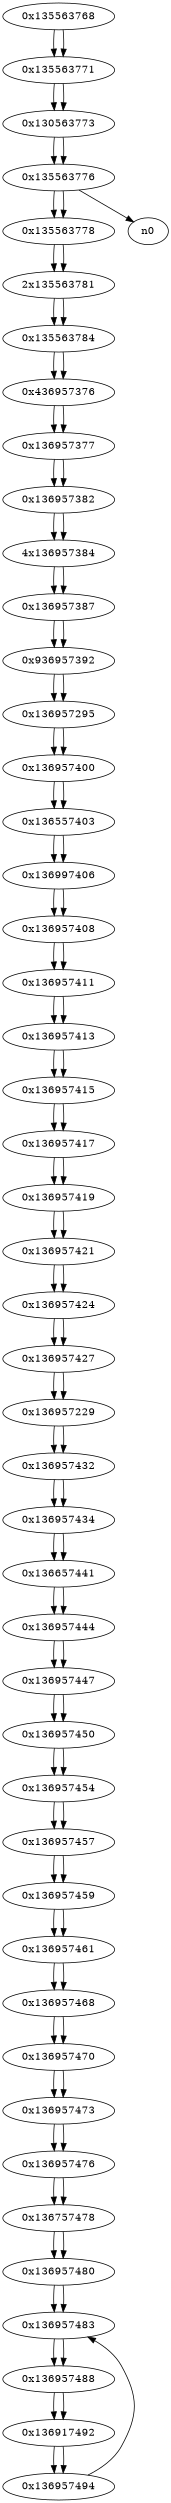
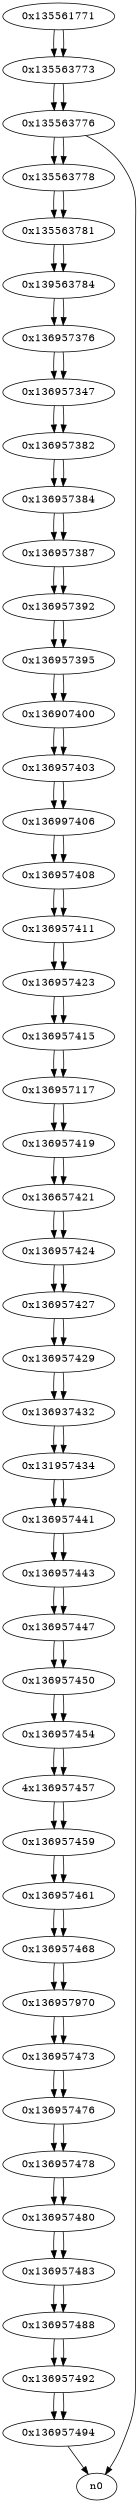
  digraph {
-   n1 [label="0x135563768"]
-   n2 [label="0x135563771"]
-   n3 [label="0x130563773"]
+   n2 [label="0x135561771"]
+   n3 [label="0x135563773"]
    n4 [label="0x135563776"]
    n5 [label="0x135563778"]
    n0
-   n6 [label="2x135563781"]
-   n7 [label="0x135563784"]
-   n8 [label="0x436957376"]
-   n9 [label="0x136957377"]
+   n6 [label="0x135563781"]
+   n7 [label="0x139563784"]
+   n8 [label="0x136957376"]
+   n9 [label="0x136957347"]
    n10 [label="0x136957382"]
-   n11 [label="4x136957384"]
+   n11 [label="0x136957384"]
    n12 [label="0x136957387"]
-   n13 [label="0x936957392"]
-   n14 [label="0x136957295"]
-   n15 [label="0x136957400"]
-   n16 [label="0x136557403"]
+   n13 [label="0x136957392"]
+   n14 [label="0x136957395"]
+   n15 [label="0x136907400"]
+   n16 [label="0x136957403"]
    n17 [label="0x136997406"]
    n18 [label="0x136957408"]
    n19 [label="0x136957411"]
-   n20 [label="0x136957413"]
+   n20 [label="0x136957423"]
    n21 [label="0x136957415"]
-   n22 [label="0x136957417"]
+   n22 [label="0x136957117"]
    n23 [label="0x136957419"]
-   n24 [label="0x136957421"]
+   n24 [label="0x136657421"]
    n25 [label="0x136957424"]
    n26 [label="0x136957427"]
-   n27 [label="0x136957229"]
-   n28 [label="0x136957432"]
-   n29 [label="0x136957434"]
-   n30 [label="0x136657441"]
-   n31 [label="0x136957444"]
+   n27 [label="0x136957429"]
+   n28 [label="0x136937432"]
+   n29 [label="0x131957434"]
+   n30 [label="0x136957441"]
+   n31 [label="0x136957443"]
    n32 [label="0x136957447"]
    n33 [label="0x136957450"]
    n34 [label="0x136957454"]
-   n35 [label="0x136957457"]
+   n35 [label="4x136957457"]
    n36 [label="0x136957459"]
    n37 [label="0x136957461"]
    n38 [label="0x136957468"]
-   n39 [label="0x136957470"]
+   n39 [label="0x136957970"]
    n40 [label="0x136957473"]
    n41 [label="0x136957476"]
-   n42 [label="0x136757478"]
+   n42 [label="0x136957478"]
    n43 [label="0x136957480"]
    n44 [label="0x136957483"]
    n45 [label="0x136957488"]
-   n46 [label="0x136917492"]
+   n46 [label="0x136957492"]
    n47 [label="0x136957494"]
-   n1 -> n2
-   n1 -> n2
    n2 -> n3
    n2 -> n3
    n3 -> n4
    n3 -> n4
    n4 -> n5
    n4 -> n5
    n4 -> n0
    n5 -> n6
    n5 -> n6
    n6 -> n7
    n6 -> n7
    n7 -> n8
    n7 -> n8
    n8 -> n9
    n8 -> n9
    n9 -> n10
    n9 -> n10
    n10 -> n11
    n10 -> n11
    n11 -> n12
    n11 -> n12
    n12 -> n13
    n12 -> n13
    n13 -> n14
    n13 -> n14
    n14 -> n15
    n14 -> n15
    n15 -> n16
    n15 -> n16
    n16 -> n17
    n16 -> n17
    n17 -> n18
    n17 -> n18
    n18 -> n19
    n18 -> n19
    n19 -> n20
    n19 -> n20
    n20 -> n21
    n20 -> n21
    n21 -> n22
    n21 -> n22
    n22 -> n23
    n22 -> n23
    n23 -> n24
    n23 -> n24
    n24 -> n25
    n24 -> n25
    n25 -> n26
    n25 -> n26
    n26 -> n27
    n26 -> n27
    n27 -> n28
    n27 -> n28
    n28 -> n29
    n28 -> n29
    n29 -> n30
    n29 -> n30
    n30 -> n31
    n30 -> n31
    n31 -> n32
    n31 -> n32
    n32 -> n33
    n32 -> n33
    n33 -> n34
    n33 -> n34
    n34 -> n35
    n34 -> n35
    n35 -> n36
    n35 -> n36
    n36 -> n37
    n36 -> n37
    n37 -> n38
    n37 -> n38
    n38 -> n39
    n38 -> n39
    n39 -> n40
    n39 -> n40
    n40 -> n41
    n40 -> n41
    n41 -> n42
    n41 -> n42
    n42 -> n43
    n42 -> n43
    n43 -> n44
    n43 -> n44
    n44 -> n45
    n44 -> n45
    n45 -> n46
    n45 -> n46
    n46 -> n47
    n46 -> n47
-   n47 -> n44
+   n47 -> n0
  }
